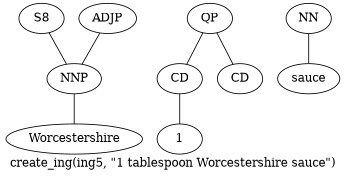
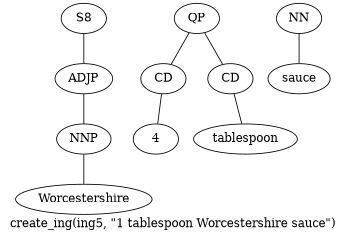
  graph {
    label="create_ing(ing5, \"1 tablespoon Worcestershire sauce\")"
    n1 [label=S8]
    n2 [label=ADJP]
    n3 [label=NNP]
    n4 [label=QP]
    n5 [label=CD]
    n6 [label=CD]
    n7 [label=Worcestershire]
    n8 [label=NN]
    n9 [label=sauce]
-   n10 [label=1]
-   n1 -- n3
+   n10 [label=4]
+   n11 [label=tablespoon]
+   n1 -- n2
    n2 -- n3
    n3 -- n7
    n4 -- n5
    n4 -- n6
    n5 -- n10
+   n6 -- n11
    n8 -- n9
  }
